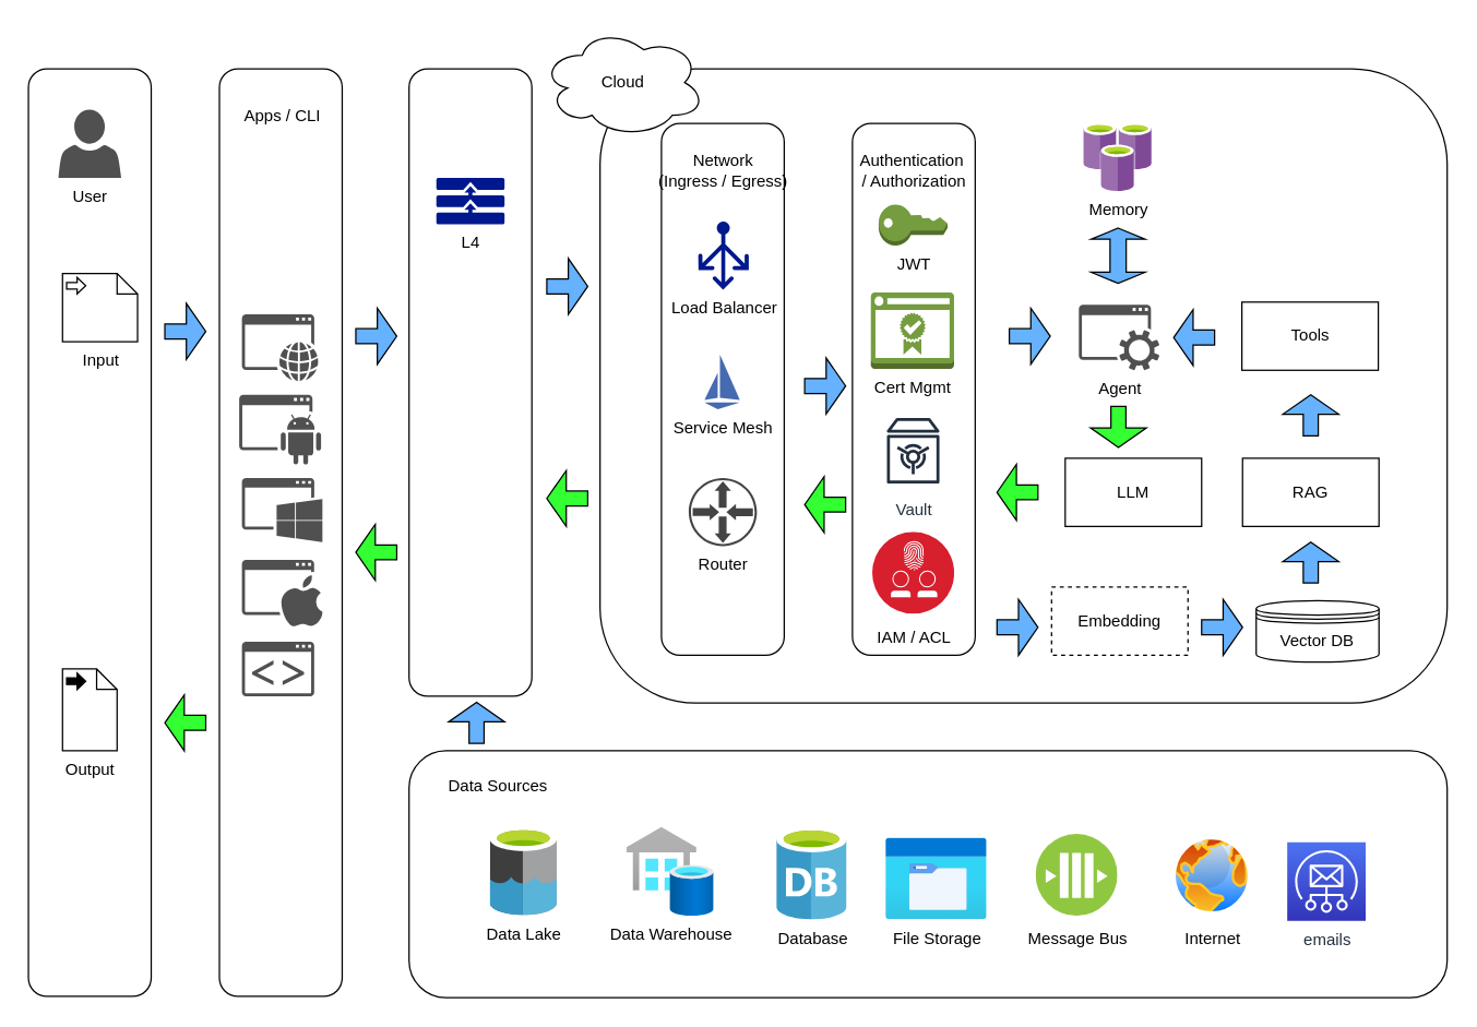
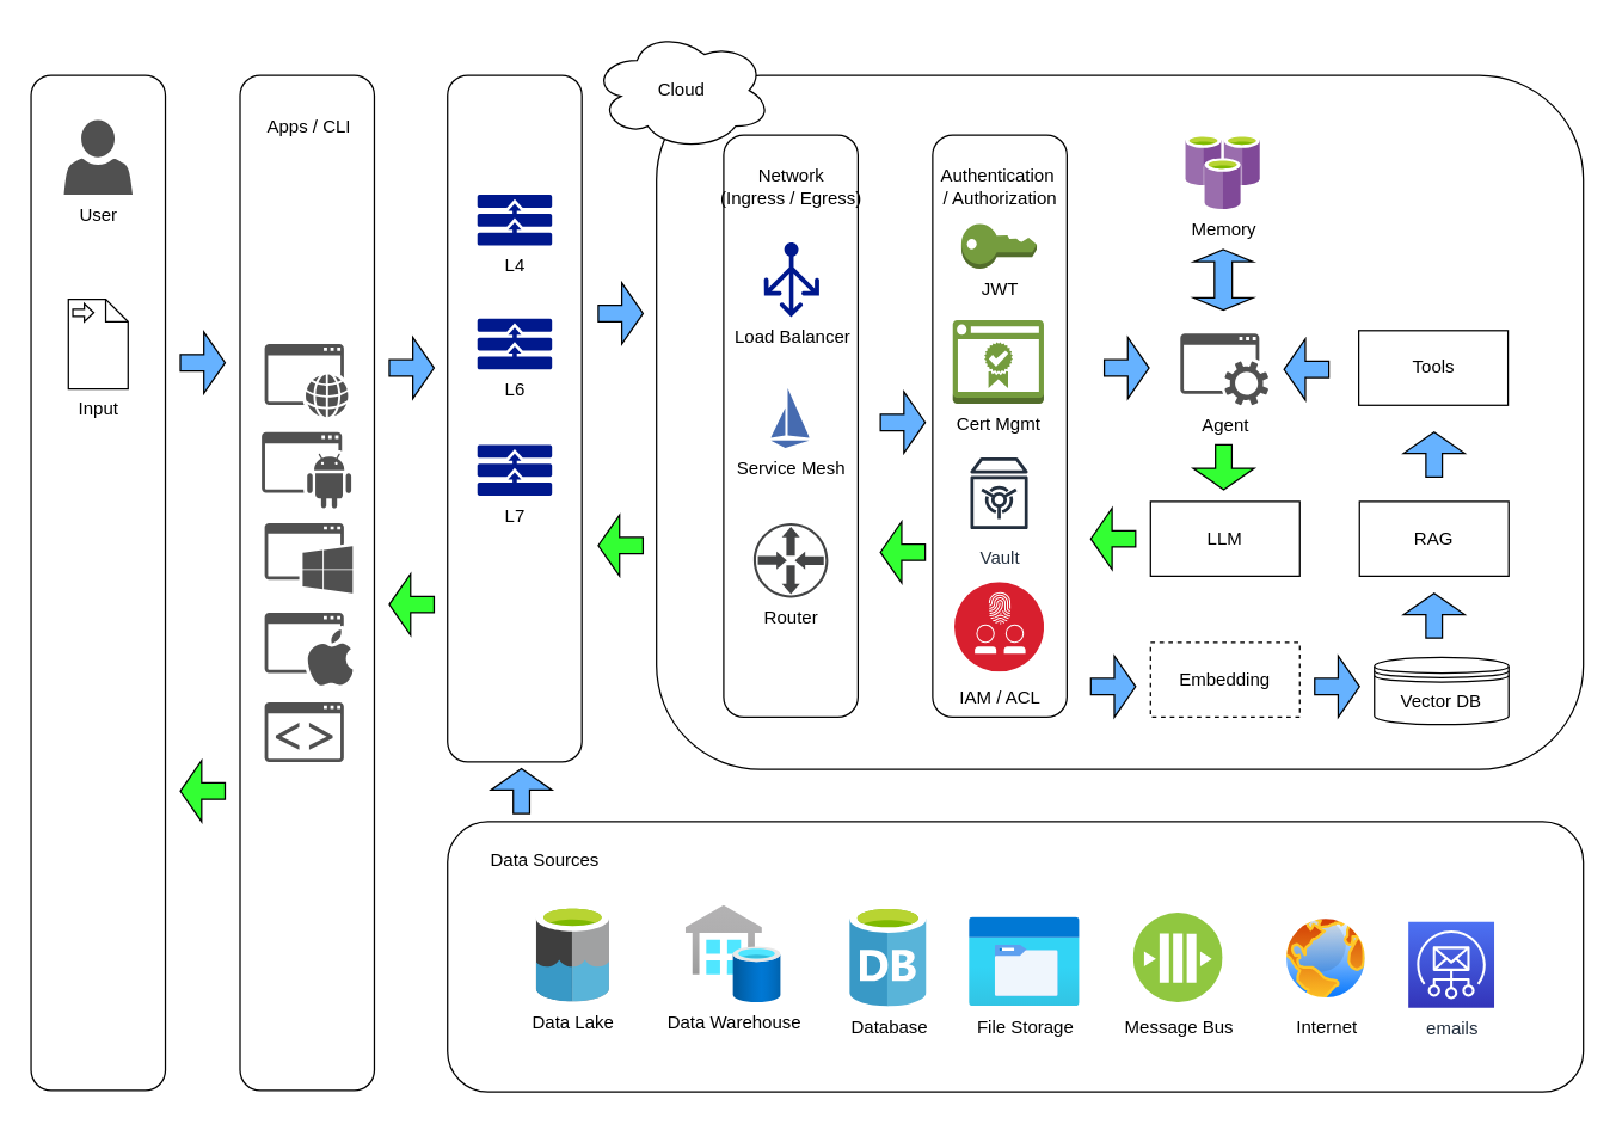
  <mxCell id="0" />
  <mxCell id="1" parent="0" />
  <mxCell id="2" value="" style="rounded=1;whiteSpace=wrap;html=1;" vertex="1" parent="1"><mxGeometry x="160" y="50" width="90" height="680" as="geometry" /></mxCell>
  <mxCell id="3" value="" style="rounded=1;whiteSpace=wrap;html=1;" vertex="1" parent="1"><mxGeometry x="20" y="50" width="90" height="680" as="geometry" /></mxCell>
  <mxCell id="4" value="User" style="sketch=0;pointerEvents=1;shadow=0;dashed=0;html=1;strokeColor=none;fillColor=#505050;labelPosition=center;verticalLabelPosition=bottom;verticalAlign=top;outlineConnect=0;align=center;shape=mxgraph.office.users.user;" vertex="1" parent="1"><mxGeometry x="42" y="80" width="46" height="50" as="geometry" /></mxCell>
- <mxCell id="5" value="Input" style="shape=mxgraph.bpmn.data;labelPosition=center;verticalLabelPosition=bottom;align=center;verticalAlign=top;size=15;html=1;bpmnTransferType=input;" vertex="1" parent="1"><mxGeometry x="45" y="200" width="55" height="50" as="geometry" /></mxCell>
- <mxCell id="6" value="Output" style="shape=mxgraph.bpmn.data;labelPosition=center;verticalLabelPosition=bottom;align=center;verticalAlign=top;size=15;html=1;bpmnTransferType=output;" vertex="1" parent="1"><mxGeometry x="45" y="490" width="40" height="60" as="geometry" /></mxCell>
+ <mxCell id="5" value="Input" style="shape=mxgraph.bpmn.data;labelPosition=center;verticalLabelPosition=bottom;align=center;verticalAlign=top;size=15;html=1;bpmnTransferType=input;" vertex="1" parent="1"><mxGeometry x="45" y="200" width="40" height="60" as="geometry" /></mxCell>
  <mxCell id="7" value="" style="rounded=1;whiteSpace=wrap;html=1;" vertex="1" parent="1"><mxGeometry x="439.02" y="50" width="620.98" height="465" as="geometry" /></mxCell>
  <mxCell id="8" value="Agent" style="sketch=0;pointerEvents=1;shadow=0;dashed=0;html=1;strokeColor=none;fillColor=#505050;labelPosition=center;verticalLabelPosition=bottom;verticalAlign=top;outlineConnect=0;align=center;shape=mxgraph.office.concepts.service_application;" vertex="1" parent="1"><mxGeometry x="790" y="223" width="59" height="48" as="geometry" /></mxCell>
  <mxCell id="9" value="" style="sketch=0;pointerEvents=1;shadow=0;dashed=0;html=1;strokeColor=none;fillColor=#505050;labelPosition=center;verticalLabelPosition=bottom;verticalAlign=top;outlineConnect=0;align=center;shape=mxgraph.office.concepts.application_android;" vertex="1" parent="1"><mxGeometry x="174.5" y="289" width="60" height="51" as="geometry" /></mxCell>
  <mxCell id="10" value="" style="sketch=0;pointerEvents=1;shadow=0;dashed=0;html=1;strokeColor=none;fillColor=#505050;labelPosition=center;verticalLabelPosition=bottom;verticalAlign=top;outlineConnect=0;align=center;shape=mxgraph.office.concepts.application_web;" vertex="1" parent="1"><mxGeometry x="176.5" y="230" width="56" height="49" as="geometry" /></mxCell>
  <mxCell id="11" value="" style="sketch=0;pointerEvents=1;shadow=0;dashed=0;html=1;strokeColor=none;fillColor=#505050;labelPosition=center;verticalLabelPosition=bottom;verticalAlign=top;outlineConnect=0;align=center;shape=mxgraph.office.concepts.application_windows;" vertex="1" parent="1"><mxGeometry x="176.5" y="350" width="59" height="47" as="geometry" /></mxCell>
  <mxCell id="12" value="" style="sketch=0;pointerEvents=1;shadow=0;dashed=0;html=1;strokeColor=none;fillColor=#505050;labelPosition=center;verticalLabelPosition=bottom;verticalAlign=top;outlineConnect=0;align=center;shape=mxgraph.office.concepts.application_ios;" vertex="1" parent="1"><mxGeometry x="176.5" y="410" width="59" height="49" as="geometry" /></mxCell>
  <mxCell id="13" value="" style="sketch=0;pointerEvents=1;shadow=0;dashed=0;html=1;strokeColor=none;fillColor=#505050;labelPosition=center;verticalLabelPosition=bottom;verticalAlign=top;outlineConnect=0;align=center;shape=mxgraph.office.communications.ucwa_application;" vertex="1" parent="1"><mxGeometry x="176.5" y="470" width="53" height="40" as="geometry" /></mxCell>
  <mxCell id="14" value="Apps / CLI" style="text;html=1;align=center;verticalAlign=middle;resizable=0;points=[];autosize=1;strokeColor=none;fillColor=none;" vertex="1" parent="1"><mxGeometry x="166" y="70" width="80" height="30" as="geometry" /></mxCell>
  <mxCell id="15" value="Cloud" style="ellipse;shape=cloud;whiteSpace=wrap;html=1;" vertex="1" parent="1"><mxGeometry x="396.02" y="20" width="120" height="80" as="geometry" /></mxCell>
  <mxCell id="16" value="" style="rounded=1;whiteSpace=wrap;html=1;" vertex="1" parent="1"><mxGeometry x="299.02" y="550" width="760.98" height="181" as="geometry" /></mxCell>
  <mxCell id="17" value="Data Sources" style="text;html=1;align=center;verticalAlign=middle;resizable=0;points=[];autosize=1;strokeColor=none;fillColor=none;" vertex="1" parent="1"><mxGeometry x="314.02" y="561" width="100" height="30" as="geometry" /></mxCell>
  <mxCell id="18" value="Data Lake" style="image;sketch=0;aspect=fixed;html=1;points=[];align=center;fontSize=12;image=img/lib/mscae/Data_Lake.svg;" vertex="1" parent="1"><mxGeometry x="358.77" y="606.38" width="49.02" height="64.5" as="geometry" /></mxCell>
  <mxCell id="19" value="Data Warehouse" style="image;aspect=fixed;html=1;points=[];align=center;fontSize=12;image=img/lib/azure2/integration/SQL_Data_Warehouses.svg;" vertex="1" parent="1"><mxGeometry x="458.77" y="606.38" width="64" height="65" as="geometry" /></mxCell>
  <mxCell id="20" value="Database" style="image;sketch=0;aspect=fixed;html=1;points=[];align=center;fontSize=12;image=img/lib/mscae/Database_General.svg;" vertex="1" parent="1"><mxGeometry x="568.77" y="606.38" width="51.46" height="67.71" as="geometry" /></mxCell>
  <mxCell id="21" value="File Storage" style="image;aspect=fixed;html=1;points=[];align=center;fontSize=12;image=img/lib/azure2/general/Storage_Azure_Files.svg;" vertex="1" parent="1"><mxGeometry x="648.77" y="613.97" width="74" height="60.13" as="geometry" /></mxCell>
  <mxCell id="22" value="&lt;font color=&quot;#000000&quot;&gt;Message Bus&lt;/font&gt;" style="image;aspect=fixed;perimeter=ellipsePerimeter;html=1;align=center;shadow=0;dashed=0;fontColor=#4277BB;labelBackgroundColor=default;fontSize=12;spacingTop=3;image=img/lib/ibm/blockchain/message_bus.svg;" vertex="1" parent="1"><mxGeometry x="758.77" y="611.38" width="60" height="60" as="geometry" /></mxCell>
  <mxCell id="23" value="" style="rounded=1;whiteSpace=wrap;html=1;" vertex="1" parent="1"><mxGeometry x="299.02" y="50" width="90" height="460" as="geometry" /></mxCell>
  <mxCell id="24" value="L4" style="sketch=0;aspect=fixed;pointerEvents=1;shadow=0;dashed=0;html=1;strokeColor=none;labelPosition=center;verticalLabelPosition=bottom;verticalAlign=top;align=center;fillColor=#00188D;shape=mxgraph.mscae.enterprise.protocol_stack" vertex="1" parent="1"><mxGeometry x="319.02" y="130" width="50" height="34" as="geometry" /></mxCell>
+ <mxCell id="25" value="L6" style="sketch=0;aspect=fixed;pointerEvents=1;shadow=0;dashed=0;html=1;strokeColor=none;labelPosition=center;verticalLabelPosition=bottom;verticalAlign=top;align=center;fillColor=#00188D;shape=mxgraph.mscae.enterprise.protocol_stack" vertex="1" parent="1"><mxGeometry x="319.02" y="213" width="50" height="34" as="geometry" /></mxCell>
+ <mxCell id="26" value="L7" style="sketch=0;aspect=fixed;pointerEvents=1;shadow=0;dashed=0;html=1;strokeColor=none;labelPosition=center;verticalLabelPosition=bottom;verticalAlign=top;align=center;fillColor=#00188D;shape=mxgraph.mscae.enterprise.protocol_stack" vertex="1" parent="1"><mxGeometry x="319.02" y="297.5" width="50" height="34" as="geometry" /></mxCell>
  <mxCell id="27" value="" style="rounded=1;whiteSpace=wrap;html=1;" vertex="1" parent="1"><mxGeometry x="484.02" y="90" width="90" height="390" as="geometry" /></mxCell>
  <mxCell id="28" value="Network&lt;div&gt;(Ingress / Egress)&lt;/div&gt;" style="text;html=1;align=center;verticalAlign=middle;resizable=0;points=[];autosize=1;strokeColor=none;fillColor=none;" vertex="1" parent="1"><mxGeometry x="469.02" y="105" width="120" height="40" as="geometry" /></mxCell>
  <mxCell id="29" value="Load Balancer" style="sketch=0;aspect=fixed;pointerEvents=1;shadow=0;dashed=0;html=1;strokeColor=none;labelPosition=center;verticalLabelPosition=bottom;verticalAlign=top;align=center;fillColor=#00188D;shape=mxgraph.azure.load_balancer_generic" vertex="1" parent="1"><mxGeometry x="511.02" y="162" width="37" height="50" as="geometry" /></mxCell>
  <mxCell id="30" value="Service Mesh" style="editableCssRules=.*;html=1;shape=image;verticalLabelPosition=bottom;labelBackgroundColor=#ffffff;verticalAlign=top;aspect=fixed;imageAspect=0;image=data:image/svg+xml,PHN2ZyB4bWxucz0iaHR0cDovL3d3dy53My5vcmcvMjAwMC9zdmciIHhtbG5zOnY9Imh0dHBzOi8vdmVjdGEuaW8vbmFubyIgd2lkdGg9IjE2MCIgaGVpZ2h0PSIyNDAiIHZpZXdCb3g9IjAgMCAxNjAgMjQwIj4mI3hhOwk8c3R5bGUgdHlwZT0idGV4dC9jc3MiPiYjeGE7CS5zdDB7ZmlsbDojNDY2YmIwO30mI3hhOwk8L3N0eWxlPiYjeGE7CTxwYXRoIGNsYXNzPSJzdDAiIGQ9Ik02MCAyNDBMMCAyMTBoMTYwem0wLTE2MEwwIDIwMGw2MC0xMHpNNzAgMHYxOTBsOTAgMTB6Ii8+JiN4YTs8L3N2Zz4=;fontColor=default;" vertex="1" parent="1"><mxGeometry x="516.02" y="260" width="26" height="40" as="geometry" /></mxCell>
  <mxCell id="31" value="Router" style="sketch=0;pointerEvents=1;shadow=0;dashed=0;html=1;strokeColor=none;fillColor=#434445;aspect=fixed;labelPosition=center;verticalLabelPosition=bottom;verticalAlign=top;align=center;outlineConnect=0;shape=mxgraph.vvd.physical_upstream_router;" vertex="1" parent="1"><mxGeometry x="504.02" y="350" width="50" height="50" as="geometry" /></mxCell>
  <mxCell id="32" value="" style="rounded=1;whiteSpace=wrap;html=1;" vertex="1" parent="1"><mxGeometry x="624.02" y="90" width="90" height="390" as="geometry" /></mxCell>
  <mxCell id="33" value="Authentication&amp;nbsp;&lt;div&gt;/ Authorization&lt;/div&gt;" style="text;html=1;align=center;verticalAlign=middle;resizable=0;points=[];autosize=1;strokeColor=none;fillColor=none;" vertex="1" parent="1"><mxGeometry x="619.02" y="105" width="100" height="40" as="geometry" /></mxCell>
  <mxCell id="34" value="JWT" style="outlineConnect=0;dashed=0;verticalLabelPosition=bottom;verticalAlign=top;align=center;html=1;shape=mxgraph.aws3.add_on;fillColor=#759C3E;gradientColor=none;" vertex="1" parent="1"><mxGeometry x="643.27" y="149.5" width="50.5" height="30" as="geometry" /></mxCell>
  <mxCell id="35" value="Cert Mgmt" style="outlineConnect=0;dashed=0;verticalLabelPosition=bottom;verticalAlign=top;align=center;html=1;shape=mxgraph.aws3.certificate_manager_2;fillColor=#759C3E;gradientColor=none;" vertex="1" parent="1"><mxGeometry x="637.52" y="214" width="61" height="56" as="geometry" /></mxCell>
  <mxCell id="36" value="Vault" style="sketch=0;outlineConnect=0;fontColor=#232F3E;gradientColor=none;strokeColor=#232F3E;fillColor=#ffffff;dashed=0;verticalLabelPosition=bottom;verticalAlign=top;align=center;html=1;fontSize=12;fontStyle=0;aspect=fixed;shape=mxgraph.aws4.resourceIcon;resIcon=mxgraph.aws4.vault;" vertex="1" parent="1"><mxGeometry x="638.52" y="300" width="60" height="60" as="geometry" /></mxCell>
  <mxCell id="37" value="&lt;font color=&quot;#000000&quot;&gt;IAM / ACL&lt;/font&gt;" style="image;aspect=fixed;perimeter=ellipsePerimeter;html=1;align=center;shadow=0;dashed=0;fontColor=#4277BB;labelBackgroundColor=default;fontSize=12;spacingTop=3;image=img/lib/ibm/security/identity_access_management.svg;" vertex="1" parent="1"><mxGeometry x="639.02" y="390" width="60" height="60" as="geometry" /></mxCell>
  <mxCell id="38" value="Vector DB" style="shape=datastore;whiteSpace=wrap;html=1;" vertex="1" parent="1"><mxGeometry x="920" y="440" width="90" height="45" as="geometry" /></mxCell>
  <mxCell id="39" value="Embedding" style="html=1;dashed=1;whiteSpace=wrap;" vertex="1" parent="1"><mxGeometry x="770" y="430" width="100" height="50" as="geometry" /></mxCell>
  <mxCell id="40" value="Memory" style="image;sketch=0;aspect=fixed;html=1;points=[];align=center;fontSize=12;image=img/lib/mscae/Azure_Cache_for_Redis.svg;" vertex="1" parent="1"><mxGeometry x="793.77" y="90" width="50" height="50" as="geometry" /></mxCell>
  <mxCell id="41" value="RAG" style="html=1;dashed=0;whiteSpace=wrap;" vertex="1" parent="1"><mxGeometry x="910" y="335.5" width="100" height="50" as="geometry" /></mxCell>
- <mxCell id="42" value="LLM" style="html=1;dashed=0;whiteSpace=wrap;" vertex="1" parent="1"><mxGeometry x="780" y="335.5" width="100" height="50" as="geometry" /></mxCell>
+ <mxCell id="42" value="LLM" style="html=1;dashed=0;whiteSpace=wrap;" vertex="1" parent="1"><mxGeometry x="770" y="335.5" width="100" height="50" as="geometry" /></mxCell>
  <mxCell id="43" value="Tools" style="html=1;dashed=0;whiteSpace=wrap;" vertex="1" parent="1"><mxGeometry x="909.5" y="221" width="100" height="50" as="geometry" /></mxCell>
  <mxCell id="44" value="" style="shape=singleArrow;whiteSpace=wrap;html=1;arrowWidth=0.268;arrowSize=0.475;fillColor=#66B2FF;" vertex="1" parent="1"><mxGeometry x="120" y="222" width="30" height="41" as="geometry" /></mxCell>
  <mxCell id="45" value="" style="shape=singleArrow;whiteSpace=wrap;html=1;arrowWidth=0.268;arrowSize=0.475;direction=west;fillColor=#33FF33;" vertex="1" parent="1"><mxGeometry x="120" y="509" width="30" height="41" as="geometry" /></mxCell>
  <mxCell id="46" value="" style="shape=singleArrow;whiteSpace=wrap;html=1;arrowWidth=0.268;arrowSize=0.475;direction=north;fillColor=#66B2FF;" vertex="1" parent="1"><mxGeometry x="328.02" y="514.5" width="41" height="30" as="geometry" /></mxCell>
  <mxCell id="47" value="" style="shape=singleArrow;whiteSpace=wrap;html=1;arrowWidth=0.268;arrowSize=0.475;fillColor=#66B2FF;" vertex="1" parent="1"><mxGeometry x="260" y="225.5" width="30" height="41" as="geometry" /></mxCell>
  <mxCell id="48" value="" style="shape=singleArrow;whiteSpace=wrap;html=1;arrowWidth=0.268;arrowSize=0.475;direction=west;fillColor=#33FF33;" vertex="1" parent="1"><mxGeometry x="260" y="384" width="30" height="41" as="geometry" /></mxCell>
  <mxCell id="49" value="" style="shape=singleArrow;whiteSpace=wrap;html=1;arrowWidth=0.268;arrowSize=0.475;fillColor=#66B2FF;" vertex="1" parent="1"><mxGeometry x="400" y="189" width="30" height="41" as="geometry" /></mxCell>
  <mxCell id="50" value="" style="shape=singleArrow;whiteSpace=wrap;html=1;arrowWidth=0.268;arrowSize=0.475;direction=west;fillColor=#33FF33;" vertex="1" parent="1"><mxGeometry x="400" y="344.5" width="30" height="41" as="geometry" /></mxCell>
  <mxCell id="51" value="" style="shape=singleArrow;whiteSpace=wrap;html=1;arrowWidth=0.268;arrowSize=0.475;fillColor=#66B2FF;" vertex="1" parent="1"><mxGeometry x="589.02" y="262" width="30" height="41" as="geometry" /></mxCell>
  <mxCell id="52" value="" style="shape=singleArrow;whiteSpace=wrap;html=1;arrowWidth=0.268;arrowSize=0.475;fillColor=#66B2FF;" vertex="1" parent="1"><mxGeometry x="739.02" y="225.5" width="30" height="41" as="geometry" /></mxCell>
  <mxCell id="53" value="" style="shape=doubleArrow;whiteSpace=wrap;html=1;direction=south;fillColor=#66B2FF;" vertex="1" parent="1"><mxGeometry x="799.02" y="166.75" width="39.5" height="40.5" as="geometry" /></mxCell>
  <mxCell id="54" value="" style="shape=singleArrow;whiteSpace=wrap;html=1;arrowWidth=0.268;arrowSize=0.475;direction=west;fillColor=#66B2FF;" vertex="1" parent="1"><mxGeometry x="859.5" y="226.5" width="30" height="41" as="geometry" /></mxCell>
  <mxCell id="55" value="" style="shape=singleArrow;whiteSpace=wrap;html=1;arrowWidth=0.268;arrowSize=0.475;fillColor=#66B2FF;" vertex="1" parent="1"><mxGeometry x="730" y="439" width="30" height="41" as="geometry" /></mxCell>
  <mxCell id="56" value="" style="shape=singleArrow;whiteSpace=wrap;html=1;arrowWidth=0.268;arrowSize=0.475;fillColor=#66B2FF;" vertex="1" parent="1"><mxGeometry x="880" y="439" width="30" height="41" as="geometry" /></mxCell>
  <mxCell id="57" value="" style="shape=singleArrow;whiteSpace=wrap;html=1;arrowWidth=0.268;arrowSize=0.475;direction=north;fillColor=#66B2FF;" vertex="1" parent="1"><mxGeometry x="939.5" y="397" width="41" height="30" as="geometry" /></mxCell>
  <mxCell id="58" value="" style="shape=singleArrow;whiteSpace=wrap;html=1;arrowWidth=0.268;arrowSize=0.475;direction=north;fillColor=#66B2FF;" vertex="1" parent="1"><mxGeometry x="939.5" y="289" width="41" height="30" as="geometry" /></mxCell>
  <mxCell id="59" value="" style="shape=singleArrow;whiteSpace=wrap;html=1;arrowWidth=0.268;arrowSize=0.475;direction=south;fillColor=#33FF33;" vertex="1" parent="1"><mxGeometry x="798.5" y="297.5" width="41" height="30" as="geometry" /></mxCell>
  <mxCell id="60" value="" style="shape=singleArrow;whiteSpace=wrap;html=1;arrowWidth=0.268;arrowSize=0.475;direction=west;fillColor=#33FF33;" vertex="1" parent="1"><mxGeometry x="730" y="340" width="30" height="41" as="geometry" /></mxCell>
  <mxCell id="61" value="" style="shape=singleArrow;whiteSpace=wrap;html=1;arrowWidth=0.268;arrowSize=0.475;direction=west;fillColor=#33FF33;" vertex="1" parent="1"><mxGeometry x="589.02" y="349" width="30" height="41" as="geometry" /></mxCell>
  <mxCell id="62" value="Internet" style="image;aspect=fixed;perimeter=ellipsePerimeter;html=1;align=center;shadow=0;dashed=0;spacingTop=3;image=img/lib/active_directory/internet_globe.svg;" vertex="1" parent="1"><mxGeometry x="858.27" y="612.38" width="59" height="59" as="geometry" /></mxCell>
  <mxCell id="63" value="emails" style="sketch=0;points=[[0,0,0],[0.25,0,0],[0.5,0,0],[0.75,0,0],[1,0,0],[0,1,0],[0.25,1,0],[0.5,1,0],[0.75,1,0],[1,1,0],[0,0.25,0],[0,0.5,0],[0,0.75,0],[1,0.25,0],[1,0.5,0],[1,0.75,0]];outlineConnect=0;fontColor=#232F3E;gradientColor=#4D72F3;gradientDirection=north;fillColor=#3334B9;strokeColor=#ffffff;dashed=0;verticalLabelPosition=bottom;verticalAlign=top;align=center;html=1;fontSize=12;fontStyle=0;aspect=fixed;shape=mxgraph.aws4.resourceIcon;resIcon=mxgraph.aws4.simple_email_service;" vertex="1" parent="1"><mxGeometry x="942.75" y="617.13" width="57.5" height="57.5" as="geometry" /></mxCell>
